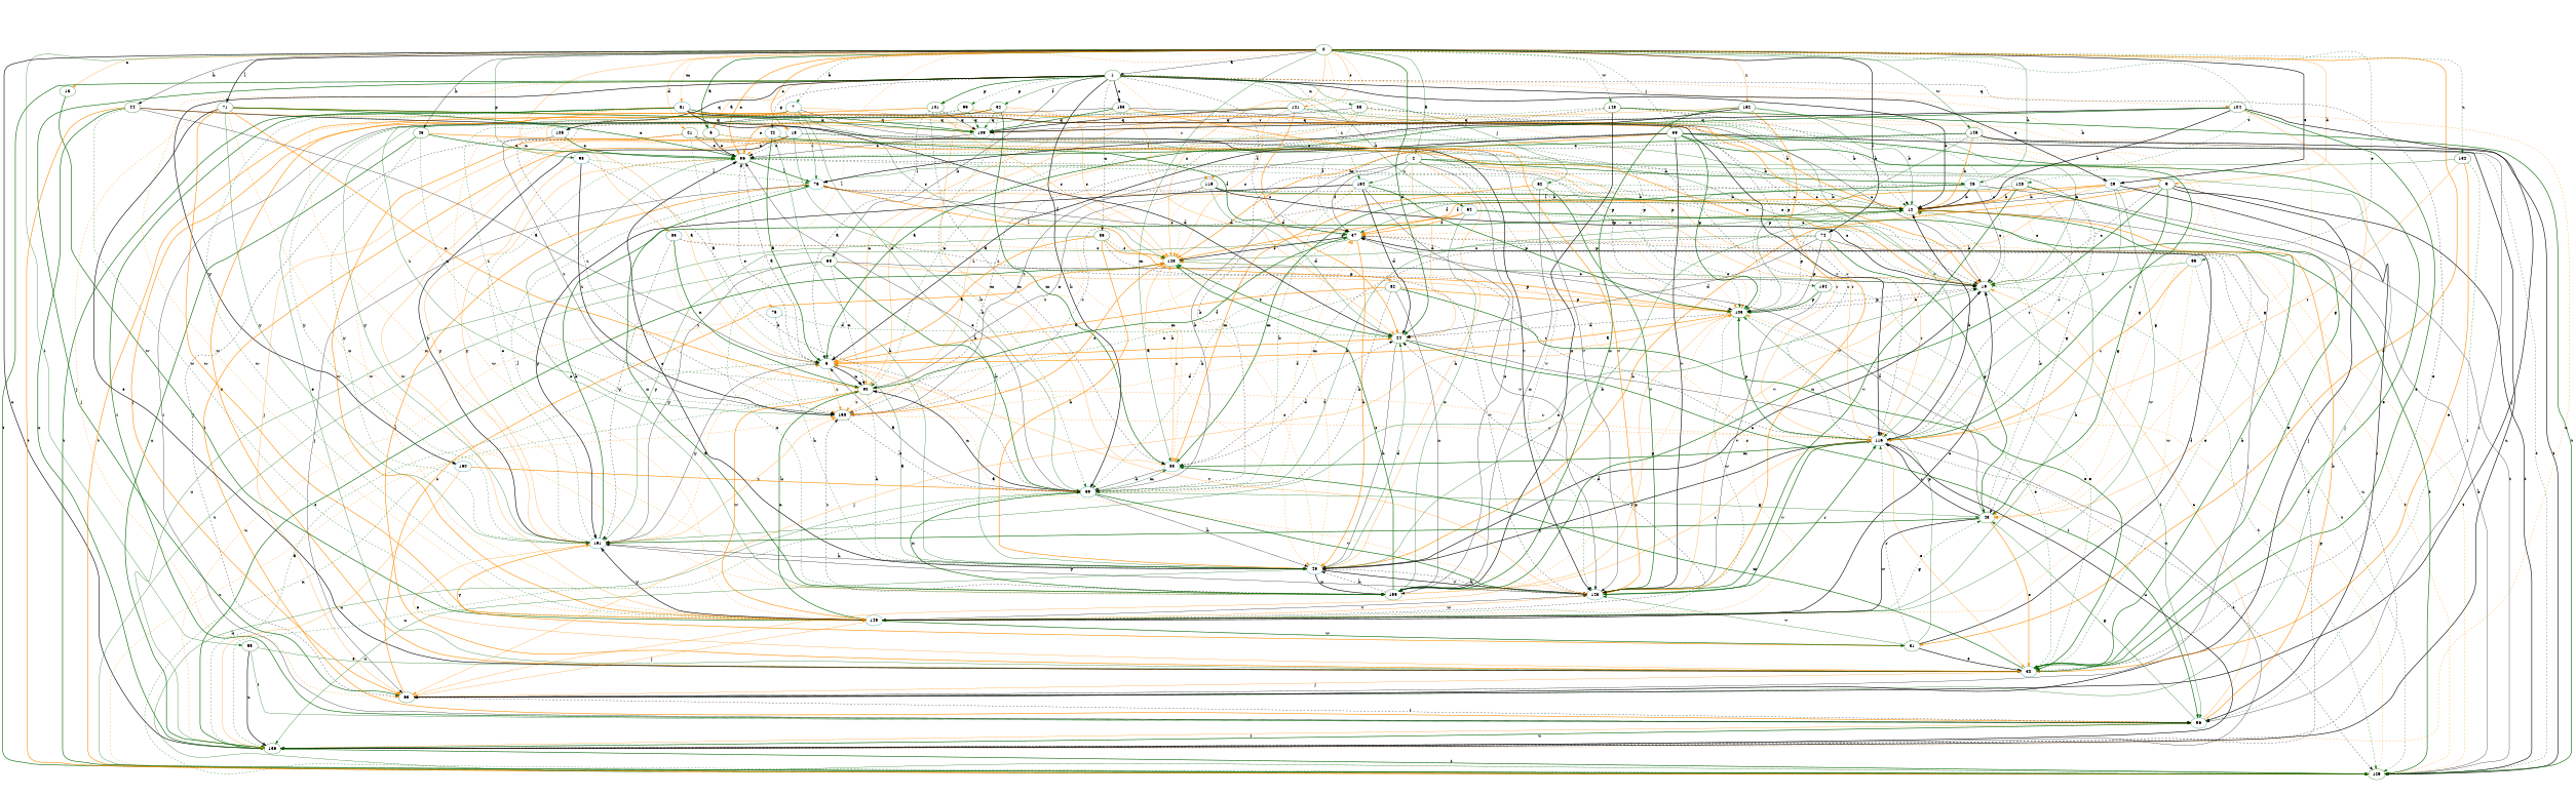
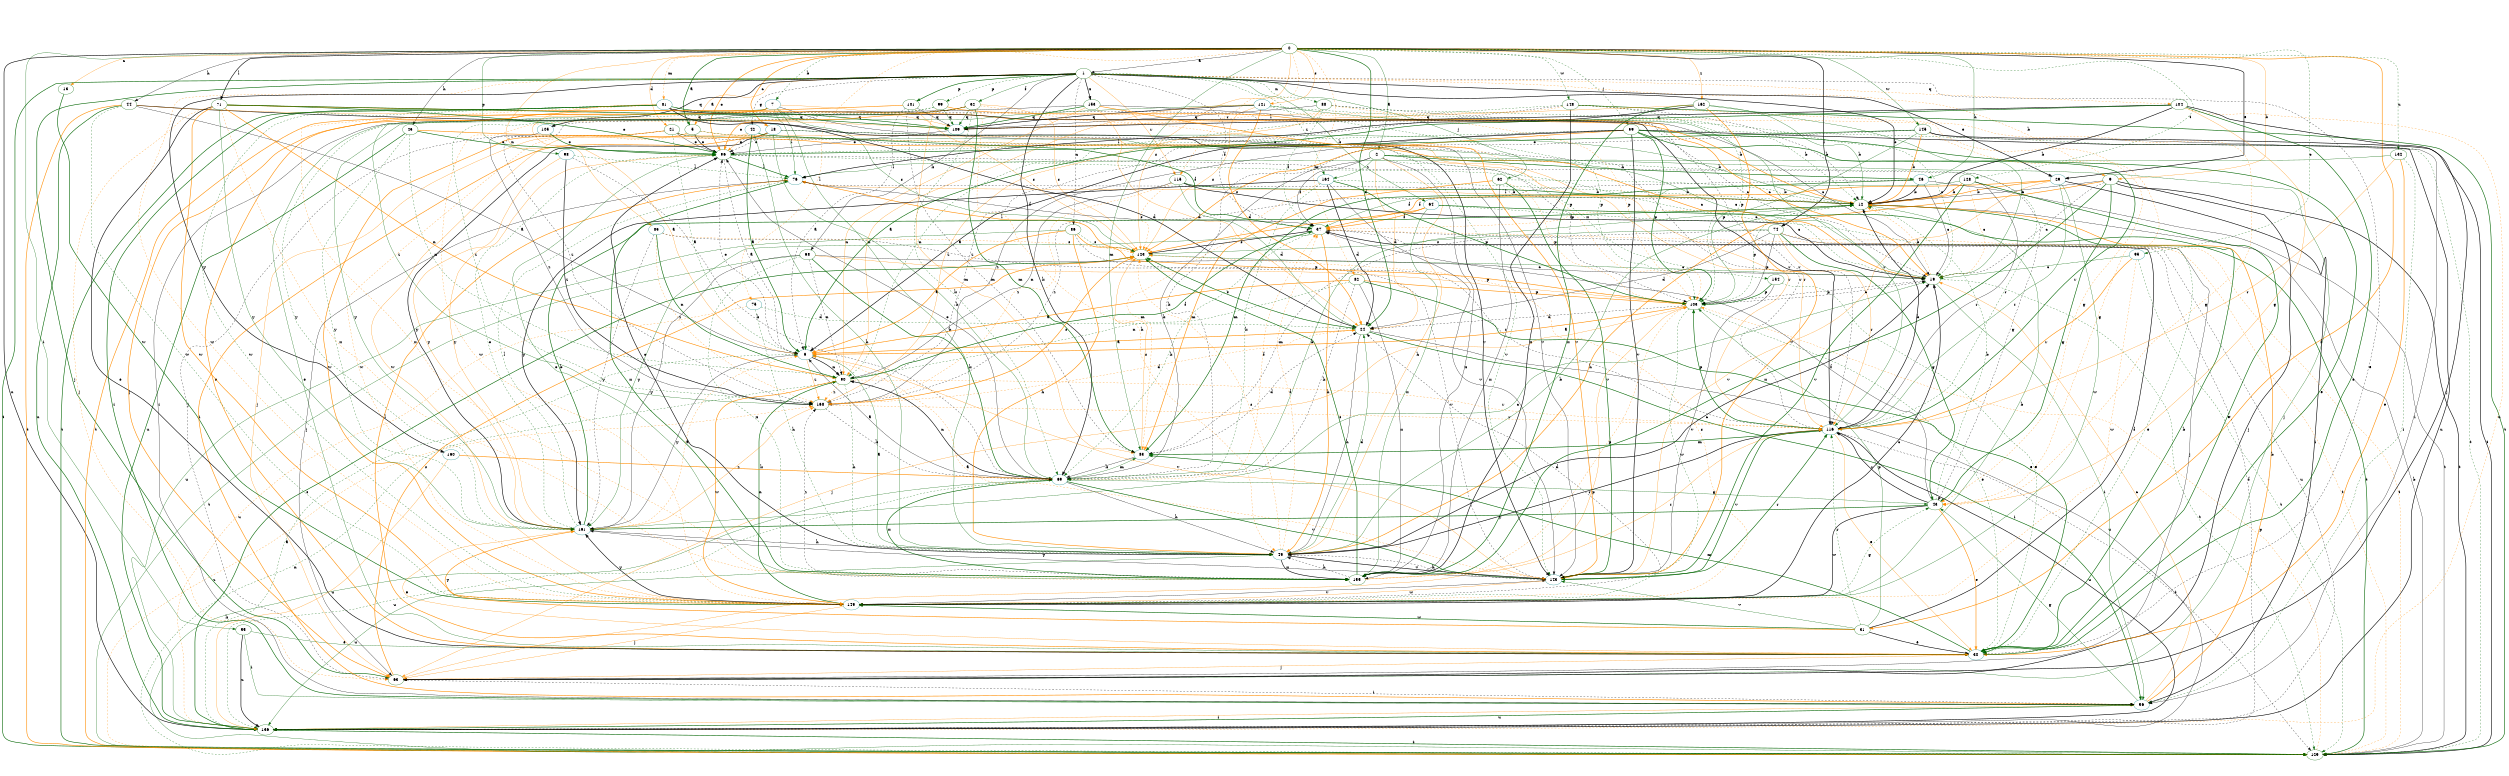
  strict digraph {
    node [color=darkgreen]
    edge [color=darkgreen style=bold]
    0
    1
    2
    5
    7 [color=teal]
    9
    13
    18 [color=teal]
    21
    24
    29 [color=teal]
    31
    44
    45
    46 [color=teal]
    55
    59
    71
    74
    75 [color=teal]
    81 [color=teal]
    82
    83 [color=teal]
    85 [color=teal]
    95 [color=teal]
    96
    98 [color=teal]
    115
    121 [color=teal]
    123
    128
    132
    136
    145
    148
    162
    12
    30 [color=teal]
    32
    37
    42 [color=teal]
    62
    63
    64 [color=teal]
    68
    69 [color=teal]
    86
    88
    99
    101
    104
    105 [color=teal]
    129
    149 [color=teal]
    153
    160 [color=teal]
    164 [color=teal]
    49 [color=teal]
    116 [color=teal]
    154
    155
    143 [color=teal]
    168
    76 [color=teal]
    109 [color=teal]
    19
    43
    161 [color=teal]
    56 [color=teal]
    6 [color=teal]
    103
    90
    0 -> 1 [color=black label=a style=solid]
    0 -> 2 [label=a style=solid]
    0 -> 5 [label=a]
    0 -> 7 [label=b style=dashed]
    0 -> 9 [color=darkorange label=b style=solid]
    0 -> 13 [color=darkorange label=c style=solid]
    0 -> 18 [color=darkorange label=c]
    0 -> 21 [color=darkorange label=d style=solid]
    0 -> 24 [label=d]
    0 -> 29 [color=black label=e]
    0 -> 31 [color=darkorange label=f]
    0 -> 44 [color=black label=h style=solid]
    0 -> 45 [color=black label=h style=solid]
    0 -> 46 [label=h style=solid]
    0 -> 55 [label=i style=solid]
    0 -> 59 [label=j style=dashed]
    0 -> 71 [color=black label=l]
    0 -> 74 [color=black label=l]
    0 -> 75 [color=darkorange label=l style=dashed]
    0 -> 81 [color=darkorange label=m style=dashed]
    0 -> 82 [color=darkorange label=m style=dashed]
    0 -> 83 [label=m style=solid]
    0 -> 85 [color=darkorange label=n style=solid]
    0 -> 95 [label=o style=dashed]
    0 -> 96 [color=darkorange label=o]
    0 -> 98 [label=p style=solid]
    0 -> 115 [color=darkorange label=r style=dashed]
    0 -> 121 [color=darkorange label=s style=solid]
    0 -> 123 [color=darkorange label=s style=solid]
    0 -> 128 [label=t style=dashed]
    0 -> 132 [label=u style=dashed]
    0 -> 136 [color=black label=u]
    0 -> 145 [label=w style=solid]
    0 -> 148 [label=w style=dashed]
    0 -> 162 [color=darkorange label=z style=solid]
    1 -> 5 [color=darkorange label=a style=solid]
    1 -> 9 [color=darkorange label=b style=dashed]
    1 -> 29 [color=black label=e]
-   1 -> 115 [color=darkorange label=r style=dashed]
+   1 -> 115 [color=darkorange label=r style=solid]
    1 -> 12 [color=black label=b]
    1 -> 30 [color=black label=e style=dashed]
    1 -> 32 [label=f style=solid]
    1 -> 37 [color=black label=f style=dashed]
    1 -> 42 [color=black label=g style=dashed]
    1 -> 62 [label=j style=solid]
    1 -> 63 [label=j]
    1 -> 64 [label=k style=solid]
    1 -> 68 [color=black label=k style=solid]
    1 -> 69 [color=black label=k]
    1 -> 86 [color=black label=n style=dashed]
    1 -> 88 [label=n style=dashed]
    1 -> 99 [label=p style=dashed]
    1 -> 101 [label=p]
    1 -> 104 [color=darkorange label=q style=dashed]
    1 -> 105 [color=black label=q]
    1 -> 129 [label=t]
    1 -> 149 [color=darkorange label=w style=dashed]
    1 -> 153 [color=black label=x]
    1 -> 160 [color=black label=y]
    1 -> 164 [label=z style=dashed]
    2 -> 24 [color=darkorange label=d style=solid]
    2 -> 46 [label=h]
    2 -> 37 [color=black label=f style=solid]
    2 -> 63 [label=j style=solid]
    2 -> 69 [color=black label=k style=solid]
    2 -> 164 [label=z style=solid]
    2 -> 49 [color=darkorange label=h style=solid]
    2 -> 116 [label=r style=dashed]
    2 -> 154 [label=x style=dashed]
    2 -> 155 [color=black label=x style=solid]
    5 -> 96 [color=black label=o]
    5 -> 63 [color=darkorange label=j style=solid]
    5 -> 149 [color=darkorange label=w style=dashed]
    5 -> 116 [color=darkorange label=r style=solid]
    5 -> 143 [label=v style=dashed]
    7 -> 123 [label=s style=solid]
    7 -> 30 [color=darkorange label=e]
    7 -> 129 [color=darkorange label=t]
    7 -> 49 [label=h style=solid]
    7 -> 143 [color=black label=v style=solid]
    7 -> 168 [label=z style=solid]
    7 -> 76 [label=l style=solid]
    7 -> 109 [color=darkorange label=q style=solid]
    9 -> 12 [color=black label=b style=solid]
    9 -> 63 [color=black label=j]
    9 -> 129 [color=black label=t]
    9 -> 49 [color=darkorange label=h]
    9 -> 155 [label=x]
    9 -> 19 [color=black label=c style=dashed]
    9 -> 43 [label=g]
    13 -> 149 [label=w]
    18 -> 96 [color=black label=o style=dashed]
    18 -> 12 [label=b style=solid]
    18 -> 69 [label=k style=solid]
    18 -> 116 [color=black label=r style=dashed]
    18 -> 161 [color=black label=y]
    18 -> 56 [color=darkorange label=i]
    21 -> 96 [color=black label=o style=solid]
    21 -> 63 [color=black label=j style=dashed]
    21 -> 149 [color=darkorange label=w]
    21 -> 116 [color=darkorange label=r style=solid]
    21 -> 19 [label=c style=solid]
    21 -> 6 [label=a style=dashed]
    21 -> 103 [color=black label=p style=dashed]
    24 -> 123 [label=s]
    24 -> 136 [color=black label=u style=solid]
    24 -> 49 [color=black label=h style=solid]
    24 -> 56 [label=i]
    24 -> 6 [color=darkorange label=a]
    29 -> 12 [color=darkorange label=b]
    29 -> 37 [color=darkorange label=f]
    29 -> 149 [label=w style=solid]
    29 -> 116 [label=r style=solid]
    29 -> 143 [color=darkorange label=v style=solid]
    29 -> 56 [color=black label=i]
    31 -> 30 [color=black label=e]
    31 -> 37 [color=black label=f]
-   149 -> 31 [label=w]
+   31 -> 149 [label=w]
    31 -> 116 [label=r style=dashed]
    31 -> 143 [label=v style=solid]
    31 -> 161 [color=darkorange label=y]
    31 -> 103 [label=p style=solid]
    44 -> 136 [label=u]
    44 -> 129 [color=darkorange label=t]
    44 -> 149 [label=w style=dashed]
    44 -> 143 [color=black label=v]
    44 -> 109 [color=darkorange label=q style=solid]
    44 -> 6 [color=black label=a style=solid]
    45 -> 96 [label=o]
    45 -> 136 [label=u]
    45 -> 19 [color=darkorange label=c]
    45 -> 161 [label=y style=dashed]
    45 -> 90 [label=n style=dashed]
    46 -> 83 [label=m]
    46 -> 12 [color=black label=b]
    46 -> 129 [color=black label=t style=solid]
    46 -> 168 [color=black label=z style=dashed]
    46 -> 19 [color=black label=c style=solid]
    55 -> 136 [color=black label=u]
    55 -> 30 [label=e style=solid]
    55 -> 56 [label=i style=solid]
    59 -> 96 [label=o style=dashed]
    59 -> 123 [color=darkorange label=s]
    59 -> 136 [color=black label=u]
    59 -> 30 [label=e]
    59 -> 129 [label=t style=dashed]
    59 -> 116 [label=r]
    59 -> 143 [color=black label=v]
    59 -> 168 [color=black label=z style=solid]
    59 -> 6 [color=black label=a]
    59 -> 103 [label=p]
    71 -> 96 [label=o]
    71 -> 12 [color=darkorange label=b]
    71 -> 30 [color=black label=e]
    71 -> 63 [color=darkorange label=j style=dashed]
    71 -> 149 [color=darkorange label=w]
    71 -> 155 [color=darkorange label=x style=dashed]
    71 -> 109 [label=q]
    71 -> 161 [label=y style=solid]
    71 -> 90 [color=darkorange label=n]
    74 -> 24 [color=black label=d style=solid]
    74 -> 83 [color=black label=m style=dashed]
    74 -> 123 [label=s style=solid]
    74 -> 63 [color=black label=j style=solid]
    74 -> 129 [color=darkorange label=t style=dashed]
    74 -> 116 [color=darkorange label=r style=solid]
    74 -> 43 [label=g]
    74 -> 103 [color=black label=p style=solid]
    75 -> 24 [label=d style=dashed]
    75 -> 136 [color=darkorange label=u style=dashed]
    75 -> 49 [label=h style=dashed]
    81 -> 24 [color=black label=d]
    81 -> 129 [label=t]
    81 -> 149 [label=w style=dashed]
    81 -> 116 [color=black label=r]
    81 -> 155 [color=darkorange label=x style=dashed]
    81 -> 109 [label=q]
    81 -> 19 [color=black label=c style=dashed]
    81 -> 43 [color=darkorange label=g style=dashed]
    81 -> 56 [label=i]
    81 -> 6 [color=darkorange label=a style=solid]
    82 -> 30 [label=e]
    82 -> 69 [color=black label=k style=dashed]
    82 -> 155 [color=black label=x style=solid]
    82 -> 6 [color=darkorange label=a]
    82 -> 103 [color=darkorange label=p]
    82 -> 90 [label=n style=dashed]
    83 -> 24 [color=black label=d style=dashed]
    83 -> 123 [color=darkorange label=s style=solid]
    83 -> 69 [color=black label=k style=solid]
    85 -> 123 [color=darkorange label=s style=dashed]
    85 -> 116 [color=black label=r style=dashed]
    85 -> 168 [color=darkorange label=z style=dashed]
    85 -> 161 [color=black label=y style=dashed]
    85 -> 90 [label=n]
    95 -> 129 [label=t style=dashed]
    95 -> 149 [color=darkorange label=w style=dashed]
    95 -> 116 [color=darkorange label=r]
    95 -> 19 [label=c style=solid]
    96 -> 76 [label=l]
    96 -> 19 [label=c style=dashed]
    96 -> 43 [color=black label=g style=dashed]
    96 -> 161 [color=darkorange label=y style=solid]
    96 -> 6 [color=black label=a style=dashed]
    98 -> 69 [color=black label=k style=dashed]
    98 -> 168 [color=black label=z]
    98 -> 76 [label=l style=dashed]
    98 -> 161 [color=darkorange label=y style=solid]
    115 -> 24 [label=d style=solid]
    115 -> 123 [color=darkorange label=s style=dashed]
    115 -> 12 [label=b]
    115 -> 168 [color=darkorange label=z style=dashed]
    115 -> 19 [color=black label=c]
    115 -> 90 [color=black label=n style=solid]
    121 -> 24 [color=darkorange label=d]
    121 -> 123 [color=darkorange label=s style=solid]
    121 -> 116 [label=r style=solid]
    121 -> 109 [color=black label=q]
    121 -> 19 [label=c style=dashed]
    121 -> 161 [label=y style=solid]
    121 -> 103 [label=p style=dashed]
    121 -> 90 [color=darkorange label=n style=solid]
    123 -> 76 [color=darkorange label=l]
    123 -> 19 [label=c style=solid]
    128 -> 12 [color=darkorange label=b]
    128 -> 30 [label=e]
    128 -> 37 [label=f style=solid]
-   128 -> 116 [color=black label=r style=dashed]
+   128 -> 116 [color=black label=r style=solid]
    128 -> 143 [label=v]
    128 -> 19 [color=darkorange label=c style=dashed]
    132 -> 30 [color=darkorange label=e]
    132 -> 116 [color=darkorange label=r style=solid]
    132 -> 76 [label=l style=solid]
    132 -> 56 [label=i style=dashed]
    136 -> 123 [label=s]
    136 -> 37 [color=black label=f style=dashed]
    136 -> 129 [label=t]
    136 -> 56 [color=darkorange label=i style=solid]
    136 -> 6 [label=a style=dashed]
    145 -> 96 [label=o]
    145 -> 12 [color=darkorange label=b]
    145 -> 69 [color=black label=k style=dashed]
    145 -> 129 [color=black label=t]
    145 -> 43 [color=darkorange label=g style=dashed]
    145 -> 56 [color=black label=i style=solid]
    145 -> 103 [label=p style=solid]
    148 -> 12 [color=black label=b style=dashed]
    148 -> 129 [label=t]
    148 -> 155 [color=black label=x]
    148 -> 168 [color=black label=z style=dashed]
-   148 -> 109 [color=darkorange label=q style=dashed]
+   148 -> 109 [color=darkorange label=l style=dashed]
    148 -> 43 [color=darkorange label=g style=dashed]
    148 -> 103 [label=p style=dashed]
    148 -> 90 [label=n style=dashed]
    162 -> 12 [label=b style=solid]
    162 -> 155 [label=x]
    162 -> 143 [color=darkorange label=v]
    162 -> 76 [color=black label=l]
    162 -> 109 [color=darkorange label=q style=solid]
    162 -> 19 [label=c style=solid]
    12 -> 37 [color=darkorange label=f style=dashed]
    12 -> 76 [color=darkorange label=l style=solid]
    12 -> 103 [label=p style=dashed]
    30 -> 83 [label=m]
    30 -> 12 [label=b]
    30 -> 63 [color=darkorange label=j style=solid]
    30 -> 76 [color=darkorange label=l]
    32 -> 83 [label=m]
    32 -> 96 [color=darkorange label=o]
    32 -> 123 [color=darkorange label=s style=solid]
    32 -> 30 [label=e style=solid]
    32 -> 69 [label=k style=dashed]
    32 -> 149 [color=darkorange label=w style=dashed]
    32 -> 49 [color=darkorange label=h style=dashed]
    32 -> 168 [color=black label=z style=dashed]
    32 -> 109 [label=q style=solid]
    32 -> 103 [color=darkorange label=p style=dashed]
    37 -> 123 [color=black label=s]
    37 -> 136 [color=black label=u style=dashed]
    37 -> 69 [label=k style=dashed]
    37 -> 129 [color=darkorange label=t style=dashed]
    37 -> 49 [color=darkorange label=h]
    37 -> 161 [label=y style=solid]
    42 -> 96 [color=darkorange label=o style=solid]
    42 -> 37 [label=f]
    42 -> 149 [color=darkorange label=w style=solid]
    42 -> 49 [label=h style=solid]
    42 -> 6 [label=a]
    62 -> 83 [color=darkorange label=m]
    62 -> 12 [label=b style=dashed]
    62 -> 155 [color=black label=x style=solid]
    62 -> 143 [label=v]
    62 -> 103 [color=darkorange label=p style=dashed]
    63 -> 123 [color=darkorange label=s]
    63 -> 56 [color=black label=i style=dashed]
    63 -> 103 [color=darkorange label=p style=solid]
    64 -> 123 [color=darkorange label=s]
    64 -> 30 [label=e style=dashed]
    64 -> 37 [color=darkorange label=f]
    64 -> 129 [label=t]
    64 -> 155 [label=x style=solid]
    68 -> 69 [label=k]
    68 -> 129 [label=t style=solid]
    68 -> 155 [label=x style=dashed]
    68 -> 19 [color=black label=c style=solid]
    68 -> 161 [color=black label=y style=solid]
    68 -> 103 [color=darkorange label=p style=solid]
    68 -> 90 [color=black label=n style=dashed]
    69 -> 83 [label=m style=solid]
    69 -> 96 [color=black label=o style=solid]
    69 -> 136 [label=u style=dashed]
    69 -> 12 [label=b style=solid]
    69 -> 37 [color=darkorange label=f style=dashed]
    69 -> 49 [color=black label=h style=solid]
    69 -> 155 [label=x]
    69 -> 143 [label=v]
    69 -> 43 [label=g style=solid]
    69 -> 6 [color=black label=a style=solid]
    69 -> 90 [color=black label=n]
    86 -> 123 [label=s style=dashed]
    86 -> 136 [label=u style=solid]
    86 -> 49 [color=darkorange label=h]
    86 -> 143 [color=black label=v style=dashed]
    86 -> 6 [color=darkorange label=a]
    86 -> 103 [color=darkorange label=p]
    88 -> 12 [label=b style=dashed]
    88 -> 37 [label=f style=dashed]
    88 -> 116 [color=black label=r style=dashed]
    88 -> 168 [color=darkorange label=z style=solid]
    88 -> 109 [color=black label=q style=solid]
    88 -> 103 [color=darkorange label=p style=dashed]
    99 -> 83 [color=darkorange label=m style=solid]
    99 -> 168 [label=z style=dashed]
    99 -> 109 [label=q style=solid]
    99 -> 19 [color=darkorange label=c]
    99 -> 161 [label=y style=dashed]
    101 -> 83 [color=black label=m style=dashed]
    101 -> 123 [color=darkorange label=s style=solid]
    101 -> 63 [color=darkorange label=j]
    101 -> 109 [color=black label=q style=solid]
    101 -> 6 [color=black label=a style=dashed]
    104 -> 136 [color=darkorange label=u style=dashed]
    104 -> 12 [color=black label=b]
    104 -> 30 [label=e]
    104 -> 63 [color=black label=j]
    104 -> 109 [color=black label=q]
    104 -> 43 [color=darkorange label=g style=solid]
    104 -> 6 [label=a]
    105 -> 96 [label=o]
    105 -> 168 [color=black label=z style=solid]
    129 -> 12 [color=black label=b style=solid]
    129 -> 69 [label=k style=solid]
    129 -> 168 [color=darkorange label=z style=dashed]
    129 -> 103 [color=darkorange label=p style=dashed]
    129 -> 90 [label=n style=dashed]
    149 -> 24 [color=black label=d style=dashed]
    149 -> 123 [color=darkorange label=s style=dashed]
    149 -> 12 [label=b style=solid]
    149 -> 63 [color=darkorange label=j style=solid]
    149 -> 143 [color=black label=v style=solid]
    149 -> 19 [color=black label=c]
    149 -> 43 [label=g style=dashed]
    149 -> 161 [color=black label=y]
    149 -> 90 [label=n]
    153 -> 24 [color=darkorange label=d style=solid]
    153 -> 143 [color=darkorange label=v]
    153 -> 109 [label=q]
    153 -> 19 [color=black label=c style=solid]
    153 -> 56 [color=black label=i style=solid]
    153 -> 90 [color=darkorange label=n style=solid]
    160 -> 136 [color=darkorange label=u style=solid]
    160 -> 69 [color=darkorange label=k]
    164 -> 24 [color=black label=d]
    164 -> 83 [color=darkorange label=m style=dashed]
    164 -> 12 [label=b style=dashed]
    164 -> 69 [label=k style=dashed]
    164 -> 143 [color=black label=v style=solid]
    164 -> 161 [color=black label=y]
    164 -> 103 [label=p]
    49 -> 24 [label=d style=solid]
    49 -> 96 [color=black label=o]
    49 -> 123 [color=darkorange label=s style=dashed]
    49 -> 136 [label=u style=solid]
    49 -> 12 [label=b style=solid]
    49 -> 37 [color=darkorange label=f style=dashed]
    49 -> 116 [color=black label=r]
    49 -> 155 [color=black label=x]
    49 -> 143 [color=black label=v]
    49 -> 19 [color=black label=c]
    49 -> 6 [label=a style=solid]
    116 -> 83 [label=m]
    116 -> 136 [color=black label=u]
    116 -> 12 [color=black label=b]
    116 -> 30 [color=darkorange label=e style=solid]
    116 -> 129 [color=black label=t style=dashed]
    116 -> 143 [label=v]
    116 -> 103 [label=p]
    154 -> 30 [label=e style=dashed]
    154 -> 143 [color=black label=v style=solid]
    154 -> 103 [label=p]
    155 -> 96 [label=o style=solid]
    155 -> 123 [label=s]
    155 -> 49 [color=black label=h style=dashed]
    155 -> 116 [color=darkorange label=r style=solid]
    155 -> 168 [color=black label=z style=dashed]
    155 -> 103 [color=darkorange label=p style=dashed]
    143 -> 149 [color=darkorange label=w style=solid]
    143 -> 49 [color=black label=h style=dashed]
    143 -> 116 [label=r]
    143 -> 161 [color=black label=y style=solid]
    143 -> 6 [color=darkorange label=a style=dashed]
    168 -> 24 [color=darkorange label=d style=dashed]
    168 -> 123 [color=darkorange label=s]
    168 -> 69 [color=black label=k style=dashed]
    168 -> 116 [color=darkorange label=r style=dashed]
    76 -> 12 [color=black label=b style=dashed]
    76 -> 37 [color=black label=f style=solid]
    76 -> 63 [color=black label=j style=solid]
    76 -> 155 [label=x]
    109 -> 96 [color=black label=o style=solid]
    19 -> 12 [color=darkorange label=b style=dashed]
    19 -> 129 [label=t style=dashed]
    19 -> 56 [label=i style=solid]
    19 -> 103 [color=black label=p style=dashed]
    43 -> 12 [label=b style=dashed]
    43 -> 30 [color=darkorange label=e]
    43 -> 37 [color=black label=f style=solid]
    43 -> 149 [color=black label=w]
    43 -> 116 [color=black label=r]
    43 -> 161 [label=y]
    161 -> 96 [label=o style=dashed]
    161 -> 12 [label=b]
    161 -> 30 [color=darkorange label=e style=solid]
    161 -> 49 [color=black label=h style=solid]
    161 -> 168 [color=darkorange label=z style=solid]
    161 -> 76 [label=l style=dashed]
    161 -> 19 [label=c style=solid]
    161 -> 6 [color=darkorange label=a style=dashed]
    56 -> 136 [label=u]
    56 -> 12 [color=darkorange label=b]
    56 -> 19 [color=darkorange label=c style=solid]
    56 -> 43 [label=g style=solid]
    6 -> 96 [color=black label=o style=dashed]
    6 -> 143 [color=darkorange label=v style=solid]
    6 -> 168 [color=darkorange label=z style=solid]
    6 -> 161 [color=black label=y style=solid]
    6 -> 90 [color=black label=n]
    103 -> 24 [color=black label=d style=dashed]
    103 -> 30 [label=e style=dashed]
    103 -> 63 [color=darkorange label=j style=solid]
    103 -> 149 [label=w style=dashed]
    103 -> 19 [color=black label=c style=dashed]
    103 -> 6 [color=darkorange label=a]
    90 -> 37 [label=f]
    90 -> 149 [color=darkorange label=w]
    90 -> 49 [label=h style=dashed]
    90 -> 116 [color=darkorange label=r style=dashed]
    90 -> 168 [color=darkorange label=z style=dashed]
  }
